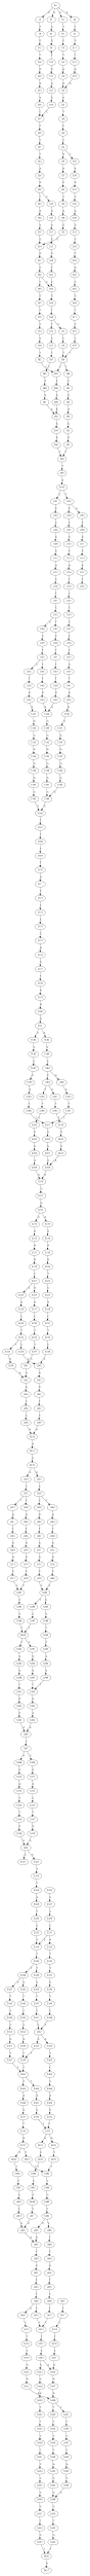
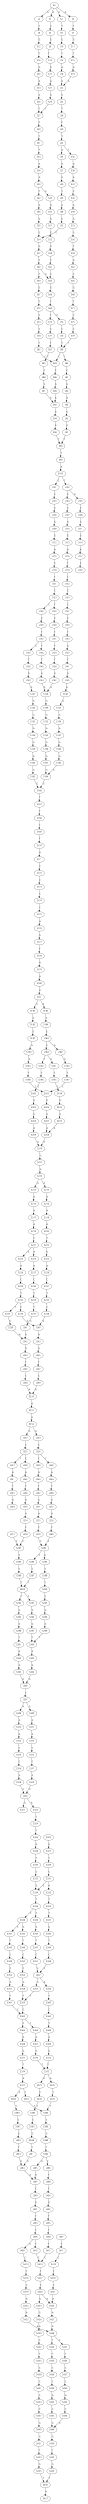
  strict digraph {
    fontname=Ubuntu
    node [fontname=Ubuntu]
    edge [fontname=Ubuntu]
    S0
    S1
    S2
    S3
    S4
    S5
    S6
    S7
    S8
    S9
    S10
    S11
    S12
    S13
    S14
    S15
    S16
    S17
    S18
    S19
    S20
    S21
    S22
    S23
    S24
    S25
    S26
    S27
    S28
    S29
    S30
    S31
    S32
    S33
    S34
    S35
    S36
    S37
    S38
    S39
    S40
    S41
    S42
    S43
    S44
    S45
    S46
    S47
    S48
    S49
    S50
    S51
    S52
    S53
    S54
    S55
    S56
    S57
    S58
    S59
    S60
    S61
    S62
    S63
    S64
    S65
    S66
    S67
    S68
    S69
    S70
    S71
    S72
    S73
    S74
    S75
    S76
    S77
    S78
    S79
    S80
    S81
    S82
    S83
    S84
    S85
    S86
    S87
    S88
    S89
    S90
    S91
    S92
    S93
    S94
    S95
    S96
    S97
    S98
    S99
    S100
    S101
    S102
    S103
    S104
    S105
    S106
    S107
    S108
    S109
    S110
    S111
    S112
    S113
    S114
    S115
    S116
    S117
    S118
    S119
    S120
    S121
    S122
    S123
    S124
    S125
    S126
    S127
    S128
    S129
    S130
    S131
    S132
    S133
    S134
    S135
    S136
    S137
    S138
    S139
    S140
    S141
    S142
    S143
    S144
    S145
    S146
    S147
    S148
    S149
    S150
    S151
    S152
    S153
    S154
    S155
    S156
    S157
    S158
    S159
    S160
    S161
    S162
    S163
    S164
    S165
    S166
    S167
    S168
    S169
    S170
    S171
    S172
    S173
    S174
    S175
    S176
    S177
    S178
    S179
    S180
    S181
    S182
    S183
    S184
    S185
    S186
    S187
    S188
    S189
    S190
    S191
    S192
    S193
    S194
    S195
    S196
    S197
    S198
    S199
    S200
    S201
    S202
    S203
    S204
    S205
    S206
    S207
    S208
    S209
    S210
    S211
    S212
    S213
    S214
    S215
    S216
    S217
    S218
    S219
    S220
    S221
    S222
    S223
    S224
    S225
    S226
    S227
    S228
    S229
    S230
    S231
    S232
    S233
    S234
    S235
    S236
    S237
    S238
    S239
    S240
    S241
    S242
    S243
    S244
    S245
    S246
    S247
    S248
    S249
    S250
    S251
    S252
    S253
    S254
    S255
    S256
    S257
    S258
    S259
    S260
    S261
    S262
    S263
    S264
    S265
    S266
    S267
    S268
    S269
    S270
    S271
    S272
-   S273
    S274
    S275
    S276
    S277
    S278
    S279
    S280
    S281
    S282
    S283
    S284
    S285
    S286
    S287
    S288
    S289
    S290
    S291
    S292
    S293
    S294
    S295
    S296
    S297
    S298
    S299
    S300
    S301
    S302
    S303
    S304
    S305
    S306
    S307
    S308
    S309
    S310
    S311
    S312
    S313
    S314
    S315
    S316
    S317
    S318
    S319
    S320
    S321
    S322
    S324
    S326
    S325
    S327
    S328
    S329
    S330
    S331
    S332
    S333
    S334
    S335
    S336
    S337
    S338
    S339
    S340
    S341
    S342
    S343
    S344
    S345
    S346
    S347
    S348
    S349
    S350
    S351
    S352
    S353
    S354
    S355
    S356
    S357
    S358
    S359
    S360
    S361
    S362
    S363
    S364
    S365
    S366
    S367
    S368
    S369
    S370
    S371
    S372
    S373
    S374
    S375
    S376
    S377
    S378
    S379
    S380
    S381
    S382
    S383
    S384
    S385
    S386
    S387
    S388
    S389
    S390
    S391
    S392
    S393
    S394
    S395
    S396
    S397
    S398
    S399
    S400
    S401
    S402
    S403
    S405
    S406
    S408
    S409
    S410
    S407
    S411
    S412
    S413
    S414
    S415
    S416
    S417
    S418
    S419
    S420
    S421
    S422
    S423
    S424
    S425
    S426
    S427
    S428
    S429
    S430
    S431
    S432
    S433
    S434
    S435
    S436
    S437
    S438
    S439
    S440
    S441
    S442
    S443
    S444
    S445
    S446
    S447
    S448
    S449
    S450
    S451
    S452
    S453
    S454
    S455
    S456
    S457
    S0 -> S1 [label=A]
    S0 -> S2 [label=A]
    S0 -> S3 [label=A]
    S0 -> S4 [label=G]
    S1 -> S5 [label=C]
    S2 -> S6 [label=T]
    S3 -> S7 [label=T]
    S4 -> S8 [label=T]
    S5 -> S9 [label=G]
    S6 -> S10 [label=G]
    S7 -> S11 [label=G]
    S8 -> S12 [label=G]
-   S13 -> S9 [label=T]
+   S9 -> S13 [label=T]
    S10 -> S14 [label=T]
    S11 -> S15 [label=T]
    S12 -> S16 [label=T]
    S13 -> S17 [label=G]
    S14 -> S18 [label=A]
    S15 -> S19 [label=A]
    S16 -> S20 [label=G]
    S17 -> S21 [label=A]
    S18 -> S22 [label=A]
    S19 -> S22 [label=A]
    S20 -> S23 [label=A]
    S21 -> S24 [label=G]
    S22 -> S25 [label=G]
    S23 -> S26 [label=G]
    S24 -> S27 [label=C]
    S25 -> S28 [label=T]
    S26 -> S27 [label=C]
    S27 -> S29 [label=C]
    S28 -> S30 [label=C]
    S29 -> S31 [label=T]
    S30 -> S32 [label=T]
    S31 -> S33 [label=T]
    S32 -> S34 [label=A]
    S32 -> S35 [label=T]
    S33 -> S36 [label=A]
    S34 -> S37 [label=A]
    S35 -> S38 [label=A]
    S36 -> S39 [label=G]
    S37 -> S40 [label=G]
    S38 -> S41 [label=A]
    S39 -> S42 [label=T]
    S39 -> S43 [label=C]
    S40 -> S44 [label=T]
    S41 -> S45 [label=C]
    S42 -> S46 [label=A]
    S43 -> S47 [label=A]
    S44 -> S48 [label=A]
    S45 -> S49 [label=A]
    S46 -> S50 [label=G]
    S47 -> S51 [label=G]
    S48 -> S52 [label=G]
    S49 -> S53 [label=G]
    S50 -> S54 [label=G]
    S51 -> S55 [label=G]
    S52 -> S54 [label=G]
    S53 -> S56 [label=G]
    S54 -> S57 [label=G]
    S55 -> S58 [label=G]
    S56 -> S59 [label=T]
    S57 -> S60 [label=C]
    S58 -> S61 [label=C]
    S59 -> S62 [label=A]
    S60 -> S63 [label=C]
    S60 -> S64 [label=T]
    S61 -> S63 [label=C]
    S62 -> S65 [label=C]
    S63 -> S66 [label=G]
    S64 -> S67 [label=G]
    S65 -> S68 [label=G]
    S66 -> S69 [label=T]
    S67 -> S70 [label=T]
    S68 -> S71 [label=T]
    S69 -> S72 [label=C]
    S69 -> S73 [label=T]
    S70 -> S74 [label=C]
    S71 -> S75 [label=C]
    S72 -> S76 [label=C]
    S73 -> S77 [label=C]
    S74 -> S78 [label=C]
    S75 -> S79 [label=C]
    S76 -> S80 [label=T]
    S77 -> S81 [label=T]
    S78 -> S82 [label=T]
    S79 -> S80 [label=T]
    S80 -> S83 [label=C]
    S80 -> S84 [label=T]
    S81 -> S85 [label=C]
    S82 -> S83 [label=C]
    S83 -> S86 [label=C]
    S84 -> S87 [label=C]
    S85 -> S88 [label=C]
    S86 -> S89 [label=G]
    S87 -> S90 [label=G]
    S88 -> S91 [label=G]
    S89 -> S92 [label=A]
    S90 -> S93 [label=A]
    S91 -> S92 [label=A]
    S92 -> S94 [label=G]
    S93 -> S95 [label=G]
    S94 -> S96 [label=G]
    S95 -> S97 [label=G]
    S96 -> S98 [label=T]
    S97 -> S98 [label=T]
    S98 -> S99 [label=T]
    S99 -> S100 [label=A]
    S100 -> S101 [label=C]
    S100 -> S102 [label=T]
    S101 -> S103 [label=C]
    S102 -> S104 [label=C]
    S102 -> S105 [label=G]
    S103 -> S106 [label=C]
    S104 -> S107 [label=C]
    S105 -> S108 [label=C]
    S106 -> S109 [label=G]
    S107 -> S110 [label=G]
    S108 -> S111 [label=G]
    S109 -> S112 [label=G]
    S110 -> S113 [label=G]
    S111 -> S114 [label=G]
    S112 -> S115 [label=A]
    S113 -> S116 [label=A]
    S114 -> S117 [label=A]
    S115 -> S118 [label=C]
    S116 -> S119 [label=T]
    S117 -> S120 [label=C]
    S118 -> S121 [label=T]
    S119 -> S122 [label=T]
    S121 -> S123 [label=C]
    S122 -> S124 [label=C]
    S123 -> S125 [label=T]
    S123 -> S126 [label=C]
    S124 -> S127 [label=C]
    S125 -> S128 [label=C]
    S126 -> S129 [label=C]
    S127 -> S130 [label=C]
    S128 -> S131 [label=T]
    S129 -> S132 [label=T]
    S130 -> S133 [label=T]
    S131 -> S134 [label=T]
    S132 -> S135 [label=C]
    S132 -> S136 [label=T]
    S133 -> S137 [label=G]
    S134 -> S138 [label=T]
    S135 -> S139 [label=T]
    S136 -> S140 [label=T]
    S137 -> S141 [label=T]
    S138 -> S142 [label=G]
    S139 -> S143 [label=G]
    S140 -> S144 [label=G]
    S141 -> S145 [label=G]
    S142 -> S146 [label=G]
    S143 -> S147 [label=G]
    S144 -> S146 [label=G]
    S145 -> S148 [label=A]
    S146 -> S149 [label=G]
    S147 -> S150 [label=A]
    S148 -> S151 [label=G]
    S149 -> S152 [label=G]
    S150 -> S153 [label=G]
    S151 -> S154 [label=G]
    S152 -> S155 [label=A]
    S153 -> S156 [label=A]
    S154 -> S157 [label=A]
    S155 -> S158 [label=G]
    S156 -> S159 [label=G]
    S157 -> S160 [label=G]
    S158 -> S161 [label=A]
    S159 -> S162 [label=A]
    S160 -> S163 [label=A]
    S161 -> S164 [label=G]
    S162 -> S165 [label=G]
    S163 -> S164 [label=G]
    S164 -> S166 [label=G]
    S165 -> S166 [label=G]
    S166 -> S167 [label=T]
    S167 -> S168 [label=T]
    S168 -> S169 [label=T]
    S169 -> S170 [label=T]
    S170 -> S171 [label=A]
    S171 -> S172 [label=C]
    S172 -> S173 [label=C]
    S173 -> S174 [label=C]
    S174 -> S175 [label=C]
    S175 -> S176 [label=A]
    S176 -> S177 [label=G]
    S177 -> S178 [label=T]
    S178 -> S179 [label=A]
    S179 -> S180 [label=A]
    S180 -> S181 [label=G]
    S181 -> S182 [label=A]
    S181 -> S183 [label=C]
    S182 -> S184 [label=G]
    S183 -> S185 [label=G]
    S184 -> S186 [label=G]
    S185 -> S187 [label=G]
    S186 -> S188 [label=C]
    S186 -> S189 [label=A]
    S187 -> S190 [label=A]
    S188 -> S191 [label=G]
    S188 -> S192 [label=T]
    S189 -> S193 [label=G]
    S190 -> S194 [label=G]
    S191 -> S195 [label=T]
    S192 -> S196 [label=T]
    S193 -> S197 [label=T]
    S194 -> S198 [label=T]
    S195 -> S199 [label=C]
    S196 -> S200 [label=C]
    S197 -> S201 [label=C]
    S198 -> S201 [label=C]
    S199 -> S202 [label=G]
    S200 -> S203 [label=G]
    S201 -> S204 [label=G]
    S202 -> S205 [label=G]
    S203 -> S206 [label=G]
    S204 -> S207 [label=G]
    S205 -> S208 [label=A]
    S206 -> S209 [label=A]
    S207 -> S208 [label=A]
    S208 -> S210 [label=A]
    S209 -> S210 [label=A]
    S210 -> S211 [label=G]
    S211 -> S212 [label=A]
    S212 -> S213 [label=G]
    S212 -> S214 [label=A]
    S213 -> S215 [label=A]
    S214 -> S216 [label=A]
    S215 -> S217 [label=A]
    S216 -> S218 [label=A]
    S217 -> S219 [label=A]
    S218 -> S220 [label=A]
    S219 -> S221 [label=C]
    S220 -> S222 [label=T]
    S221 -> S223 [label=G]
    S221 -> S224 [label=A]
    S222 -> S225 [label=G]
    S223 -> S226 [label=A]
    S224 -> S227 [label=A]
    S225 -> S228 [label=A]
    S226 -> S229 [label=C]
    S227 -> S230 [label=C]
    S228 -> S231 [label=C]
    S229 -> S232 [label=T]
    S230 -> S233 [label=T]
    S231 -> S234 [label=T]
    S232 -> S235 [label=T]
    S232 -> S236 [label=C]
    S233 -> S237 [label=T]
    S234 -> S238 [label=C]
    S235 -> S239 [label=G]
    S236 -> S240 [label=G]
    S237 -> S241 [label=G]
    S238 -> S240 [label=G]
    S239 -> S242 [label=A]
    S240 -> S243 [label=A]
    S241 -> S242 [label=A]
    S242 -> S244 [label=G]
    S243 -> S245 [label=G]
    S244 -> S246 [label=T]
    S245 -> S247 [label=T]
    S246 -> S248 [label=C]
    S247 -> S249 [label=C]
    S248 -> S250 [label=A]
    S249 -> S250 [label=A]
    S250 -> S251 [label=A]
    S251 -> S252 [label=G]
    S252 -> S253 [label=G]
    S252 -> S254 [label=A]
    S253 -> S255 [label=C]
    S254 -> S256 [label=C]
    S255 -> S257 [label=T]
    S255 -> S258 [label=C]
    S256 -> S259 [label=C]
    S256 -> S260 [label=T]
    S257 -> S261 [label=A]
    S258 -> S262 [label=A]
    S259 -> S263 [label=A]
    S260 -> S264 [label=A]
    S261 -> S265 [label=T]
    S262 -> S266 [label=T]
    S263 -> S267 [label=T]
    S264 -> S268 [label=T]
    S265 -> S269 [label=A]
    S266 -> S270 [label=A]
    S267 -> S271 [label=G]
    S268 -> S272 [label=G]
-   S269 -> S273 [label=A]
    S270 -> S274 [label=A]
    S271 -> S275 [label=A]
    S272 -> S276 [label=A]
-   S273 -> S277 [label=C]
    S274 -> S278 [label=C]
    S275 -> S279 [label=C]
    S276 -> S280 [label=C]
    S277 -> S281 [label=C]
    S278 -> S281 [label=C]
    S279 -> S282 [label=C]
    S280 -> S282 [label=C]
    S281 -> S283 [label=C]
    S282 -> S284 [label=C]
    S282 -> S285 [label=A]
    S283 -> S286 [label=C]
    S284 -> S287 [label=C]
    S285 -> S288 [label=C]
    S286 -> S289 [label=T]
    S287 -> S289 [label=T]
    S288 -> S290 [label=T]
    S289 -> S291 [label=C]
    S289 -> S292 [label=T]
    S290 -> S293 [label=C]
    S291 -> S294 [label=G]
    S292 -> S295 [label=G]
    S293 -> S296 [label=G]
    S294 -> S297 [label=G]
    S295 -> S298 [label=G]
    S296 -> S299 [label=G]
    S297 -> S300 [label=T]
    S298 -> S301 [label=T]
    S299 -> S300 [label=T]
    S300 -> S302 [label=A]
    S301 -> S303 [label=A]
    S302 -> S304 [label=G]
    S303 -> S305 [label=G]
    S304 -> S306 [label=A]
    S305 -> S306 [label=A]
    S306 -> S307 [label=T]
    S307 -> S308 [label=A]
    S307 -> S309 [label=G]
    S308 -> S310 [label=G]
    S309 -> S311 [label=G]
    S310 -> S312 [label=A]
    S311 -> S313 [label=A]
    S312 -> S314 [label=C]
    S313 -> S315 [label=C]
    S314 -> S316 [label=C]
    S315 -> S317 [label=C]
    S316 -> S318 [label=G]
    S317 -> S319 [label=G]
    S318 -> S320 [label=G]
    S319 -> S320 [label=G]
    S320 -> S321 [label=G]
    S320 -> S322 [label=A]
    S322 -> S324 [label=T]
    S324 -> S326 [label=T]
    S326 -> S328 [label=G]
    S325 -> S327 [label=G]
    S327 -> S329 [label=T]
    S328 -> S330 [label=T]
    S329 -> S331 [label=C]
    S330 -> S332 [label=C]
    S331 -> S333 [label=A]
    S331 -> S334 [label=G]
    S332 -> S334 [label=G]
    S333 -> S335 [label=T]
    S334 -> S336 [label=T]
    S335 -> S337 [label=T]
    S336 -> S338 [label=C]
    S336 -> S339 [label=T]
    S337 -> S340 [label=G]
    S338 -> S341 [label=C]
    S338 -> S342 [label=G]
    S339 -> S343 [label=G]
    S340 -> S344 [label=T]
    S341 -> S345 [label=T]
    S342 -> S346 [label=T]
    S343 -> S347 [label=T]
    S344 -> S348 [label=C]
    S345 -> S349 [label=C]
    S346 -> S350 [label=C]
    S347 -> S351 [label=C]
    S348 -> S352 [label=C]
    S349 -> S353 [label=C]
    S350 -> S354 [label=C]
    S351 -> S352 [label=C]
    S352 -> S355 [label=G]
    S352 -> S356 [label=A]
    S353 -> S357 [label=G]
    S354 -> S358 [label=G]
    S355 -> S359 [label=T]
    S356 -> S360 [label=T]
    S357 -> S361 [label=T]
    S358 -> S359 [label=T]
    S359 -> S362 [label=C]
    S360 -> S363 [label=C]
    S361 -> S362 [label=C]
    S362 -> S364 [label=T]
    S362 -> S365 [label=C]
    S363 -> S366 [label=T]
    S364 -> S367 [label=A]
    S365 -> S368 [label=A]
    S366 -> S369 [label=A]
    S367 -> S370 [label=G]
    S368 -> S371 [label=G]
    S369 -> S372 [label=G]
    S370 -> S373 [label=T]
    S371 -> S374 [label=T]
    S372 -> S373 [label=T]
    S373 -> S375 [label=G]
    S373 -> S376 [label=A]
    S374 -> S377 [label=A]
    S375 -> S378 [label=C]
    S376 -> S379 [label=T]
    S377 -> S380 [label=C]
    S377 -> S381 [label=T]
    S378 -> S382 [label=T]
    S379 -> S383 [label=T]
    S380 -> S384 [label=T]
    S381 -> S383 [label=T]
    S382 -> S385 [label=C]
    S383 -> S386 [label=C]
    S384 -> S387 [label=C]
    S385 -> S388 [label=G]
    S386 -> S389 [label=G]
    S387 -> S390 [label=G]
    S388 -> S391 [label=T]
    S389 -> S392 [label=T]
    S390 -> S393 [label=T]
    S391 -> S394 [label=G]
    S392 -> S395 [label=G]
    S392 -> S396 [label=C]
    S393 -> S394 [label=G]
    S394 -> S397 [label=A]
    S395 -> S397 [label=A]
    S396 -> S398 [label=T]
    S397 -> S399 [label=C]
    S398 -> S400 [label=C]
    S399 -> S401 [label=G]
    S400 -> S402 [label=G]
    S401 -> S403 [label=T]
    S402 -> S405 [label=T]
    S403 -> S406 [label=T]
    S405 -> S408 [label=T]
    S406 -> S409 [label=G]
    S406 -> S410 [label=T]
    S408 -> S412 [label=T]
    S409 -> S413 [label=C]
    S410 -> S414 [label=C]
    S407 -> S411 [label=T]
    S411 -> S415 [label=C]
    S412 -> S414 [label=C]
    S413 -> S416 [label=T]
    S414 -> S417 [label=T]
    S415 -> S418 [label=T]
    S416 -> S419 [label=C]
    S417 -> S420 [label=C]
    S418 -> S421 [label=C]
    S419 -> S422 [label=A]
    S420 -> S423 [label=G]
    S420 -> S424 [label=A]
    S421 -> S424 [label=A]
    S422 -> S425 [label=A]
    S423 -> S426 [label=G]
    S424 -> S427 [label=A]
    S425 -> S428 [label=A]
    S426 -> S429 [label=A]
    S427 -> S428 [label=A]
    S428 -> S430 [label=T]
    S428 -> S431 [label=C]
    S429 -> S432 [label=C]
    S430 -> S433 [label=T]
    S431 -> S434 [label=T]
    S432 -> S435 [label=T]
    S433 -> S436 [label=C]
    S434 -> S437 [label=C]
    S435 -> S438 [label=C]
    S436 -> S439 [label=C]
    S437 -> S440 [label=C]
    S438 -> S441 [label=C]
    S439 -> S442 [label=A]
    S440 -> S443 [label=A]
    S441 -> S444 [label=C]
    S442 -> S445 [label=C]
    S443 -> S446 [label=C]
    S444 -> S447 [label=C]
    S445 -> S448 [label=G]
    S446 -> S448 [label=G]
    S447 -> S449 [label=G]
    S448 -> S450 [label=G]
    S449 -> S451 [label=G]
    S450 -> S452 [label=T]
    S451 -> S453 [label=T]
    S452 -> S454 [label=G]
    S453 -> S455 [label=G]
    S454 -> S456 [label=T]
    S455 -> S456 [label=T]
    S456 -> S457 [label=A]
  }
